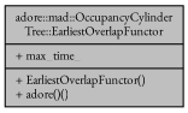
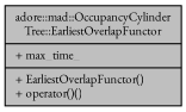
  digraph {
    fontname="EB Garamond"
-   n1 [color=black fillcolor=grey75 fontcolor=black fontname="EB Garamond" fontsize=10 height=0.2 label="{adore::mad::OccupancyCylinder\lTree::EarliestOverlapFunctor\n|+ max_time_\l|+ EarliestOverlapFunctor()\l+ adore()()\l}" shape=record style=filled width=0.4]
+   n1 [color=black fillcolor=grey75 fontcolor=black fontname="EB Garamond" fontsize=10 height=0.2 label="{adore::mad::OccupancyCylinder\lTree::EarliestOverlapFunctor\n|+ max_time_\l|+ EarliestOverlapFunctor()\l+ operator()()\l}" shape=record style=filled width=0.4]
  }
